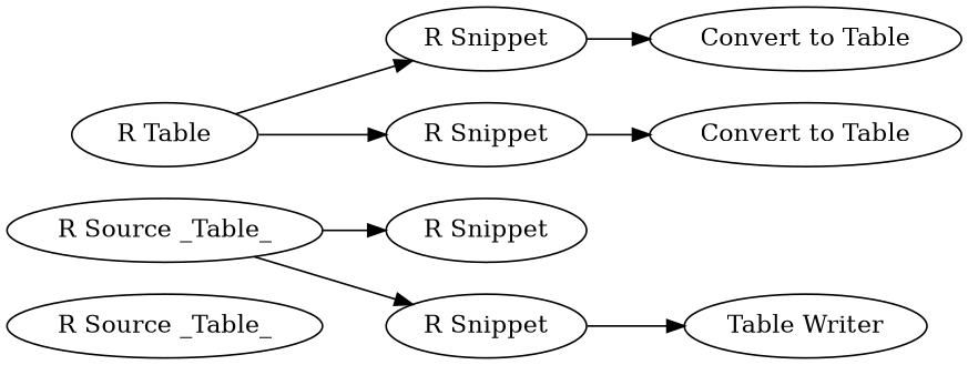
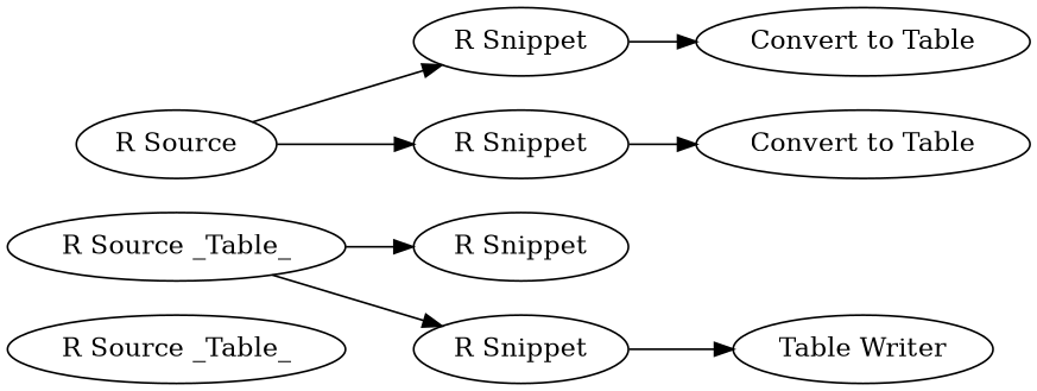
  digraph {
    rankdir=LR
    n1 [label="R Source _Table_"]
    n2 [label="R Snippet"]
    n3 [label="R Source _Table_"]
    n4 [label="R Snippet"]
    n5 [label="R Snippet"]
    n6 [label="Convert to Table"]
-   n7 [label="R Table"]
+   n7 [label="R Source"]
    n8 [label="R Snippet"]
    n9 [label="Table Writer"]
    n10 [label="Convert to Table"]
    n3 -> n2
    n3 -> n4
    n4 -> n9
    n5 -> n6
    n7 -> n5
    n7 -> n8
    n8 -> n10
  }
